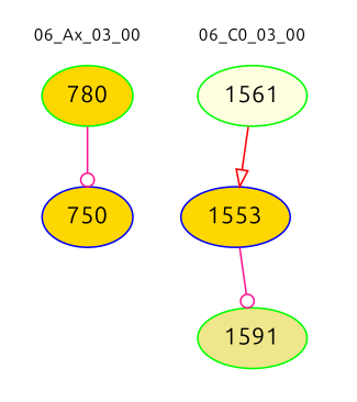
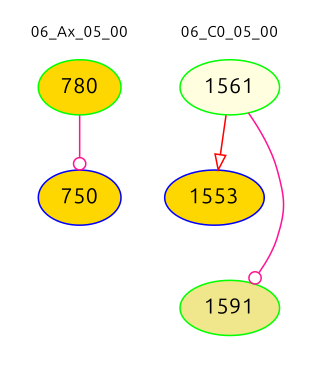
  digraph {
    fontname=Ubuntu
    node [color=green fillcolor=gold fontname=Ubuntu style=filled]
    edge [arrowhead=odot color=deeppink fontname=Ubuntu]
    n1 [label=780]
    n2 [color=blue label=750]
    n3 [fillcolor=lightyellow label=1561]
    n4 [color=blue label=1553]
    n5 [fillcolor=khaki label=1591]
    subgraph cluster_1 {
      color=white
      fontsize=10
-     label="06_Ax_03_00"
+     label="06_Ax_05_00"
      n1
      n2
    }
    subgraph cluster_2 {
      color=white
      fontsize=10
-     label="06_C0_03_00"
+     label="06_C0_05_00"
      n3
      n4
      n5
    }
    n1 -> n2
    n3 -> n4 [arrowhead=onormal color=red]
-   n4 -> n5
+   n3 -> n5
  }
